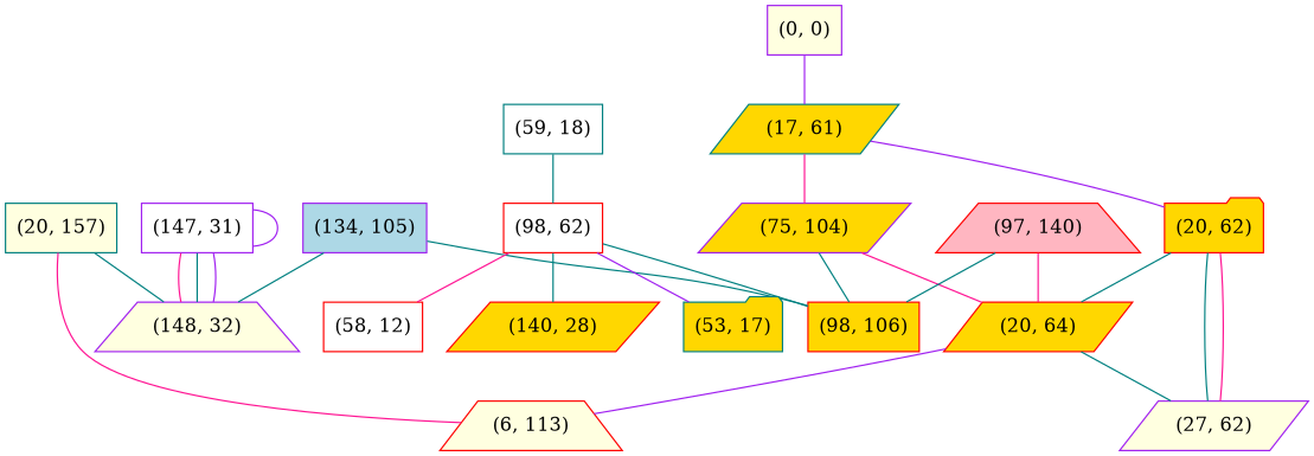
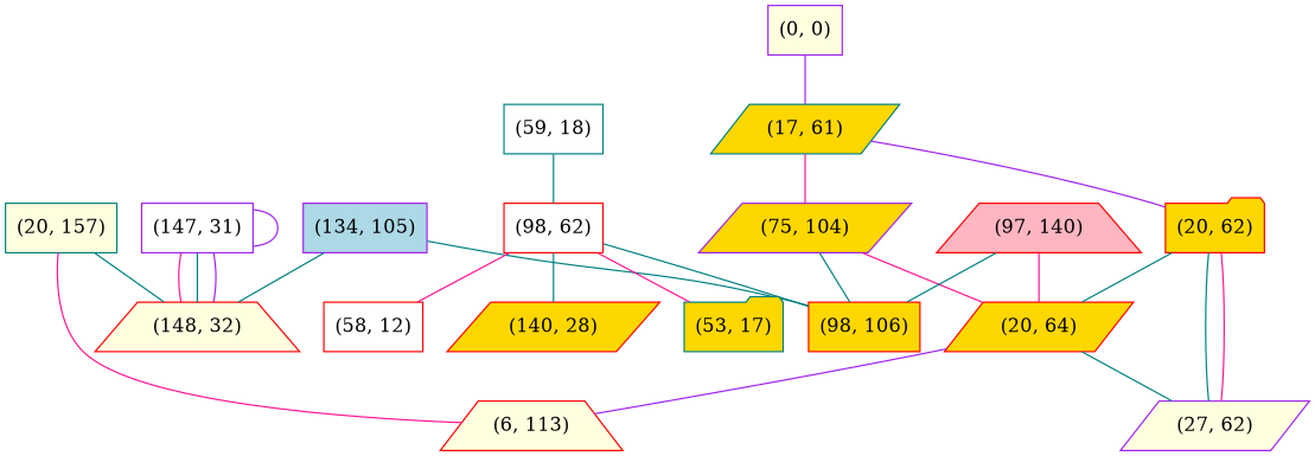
  graph {
    node [color=red fillcolor=gold shape=box style=filled]
    edge [color=teal weight=1]
    "(20, 157)" [color=teal fillcolor=lightyellow]
    "(6, 113)" [fillcolor=lightyellow shape=trapezium]
-   "(148, 32)" [color=purple fillcolor=lightyellow shape=trapezium]
+   "(148, 32)" [fillcolor=lightyellow shape=trapezium]
    "(134, 105)" [color=purple fillcolor=lightblue]
    "(98, 106)"
    "(0, 0)" [color=purple fillcolor=lightyellow]
    "(17, 61)" [color=teal shape=parallelogram]
    n8 [color=purple label="(75, 104)" shape=parallelogram]
    "(20, 62)" [shape=folder]
    "(97, 140)" [fillcolor=lightpink shape=trapezium]
    "(20, 64)" [shape=parallelogram]
    n12 [color=purple fillcolor=lightyellow label="(27, 62)" shape=parallelogram]
    "(147, 31)" [color=purple fillcolor=white]
    "(59, 18)" [color=teal fillcolor=white]
    "(98, 62)" [fillcolor=white]
    "(140, 28)" [shape=parallelogram]
    "(53, 17)" [color=teal shape=folder]
    "(58, 12)" [fillcolor=white]
    "(20, 157)" -- "(6, 113)" [color=deeppink]
    "(20, 157)" -- "(148, 32)" [weight=2]
    "(134, 105)" -- "(148, 32)" [weight=3]
    "(134, 105)" -- "(98, 106)"
    "(0, 0)" -- "(17, 61)" [color=purple weight=4]
    "(17, 61)" -- n8 [color=deeppink weight=3]
    "(17, 61)" -- "(20, 62)" [color=purple]
    n8 -- "(98, 106)"
    n8 -- "(20, 64)" [color=deeppink weight=3]
    "(20, 62)" -- "(20, 64)"
    "(20, 62)" -- n12
    "(20, 62)" -- n12 [color=deeppink]
    "(97, 140)" -- "(98, 106)"
    "(97, 140)" -- "(20, 64)" [color=deeppink weight=3]
    "(20, 64)" -- "(6, 113)" [color=purple]
    "(20, 64)" -- n12
    "(147, 31)" -- "(148, 32)" [color=deeppink]
    "(147, 31)" -- "(148, 32)"
    "(147, 31)" -- "(148, 32)" [color=purple]
    "(147, 31)" -- "(147, 31)" [color=purple weight=2]
    "(59, 18)" -- "(98, 62)" [weight=3]
    "(98, 62)" -- "(98, 106)"
    "(98, 62)" -- "(140, 28)" [weight=3]
-   "(98, 62)" -- "(53, 17)" [color=purple weight=3]
+   "(98, 62)" -- "(53, 17)" [color=deeppink weight=3]
    "(98, 62)" -- "(58, 12)" [color=deeppink weight=3]
  }
